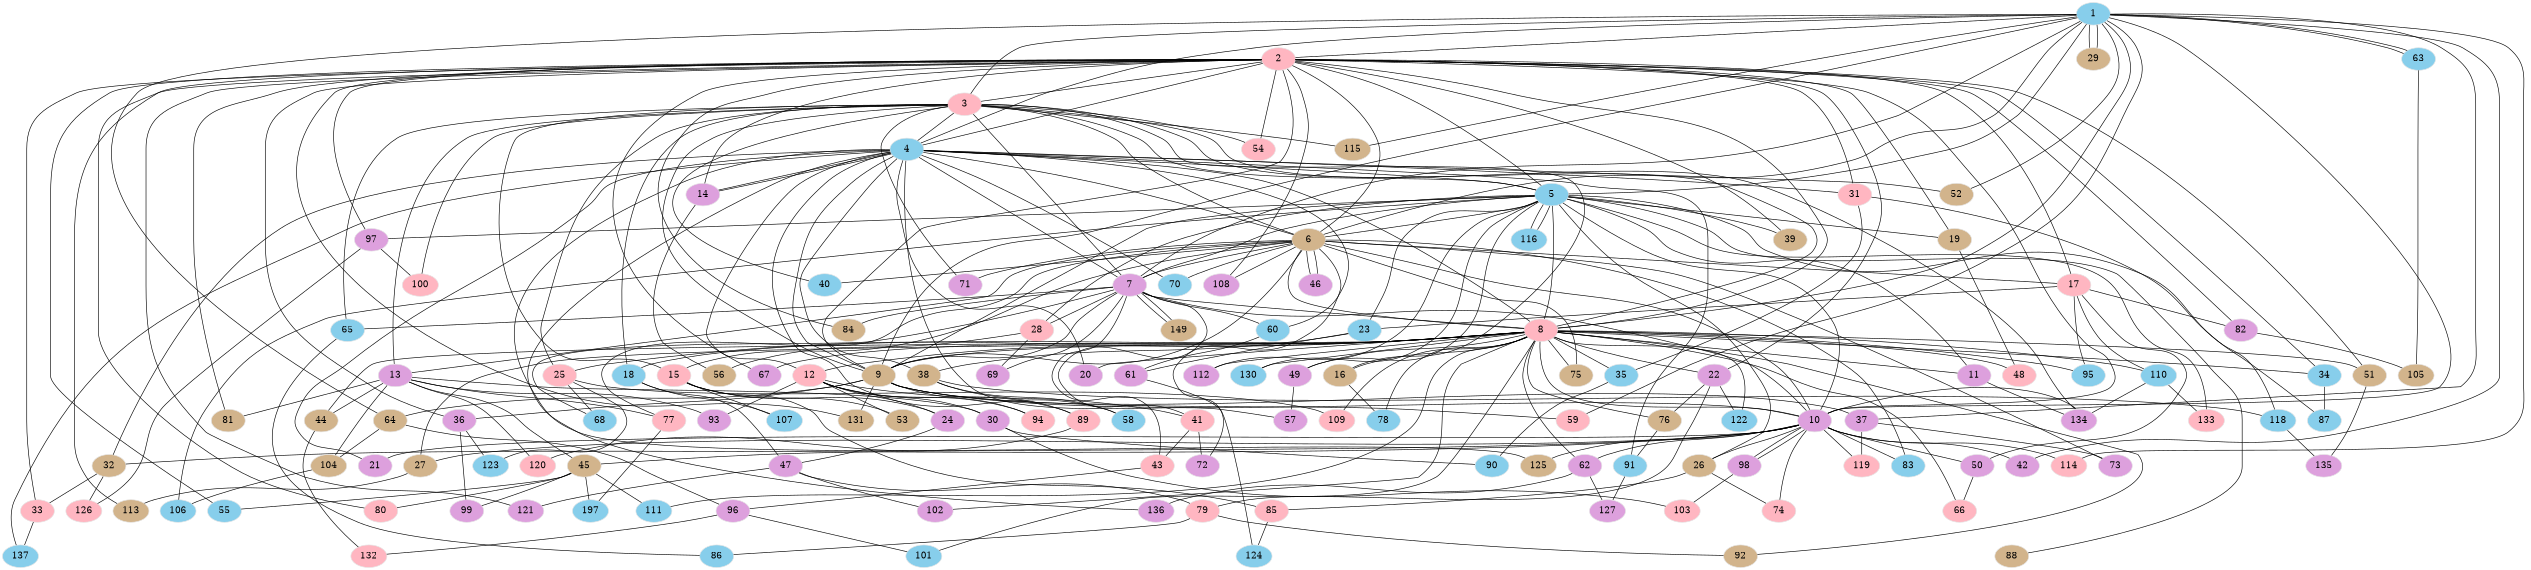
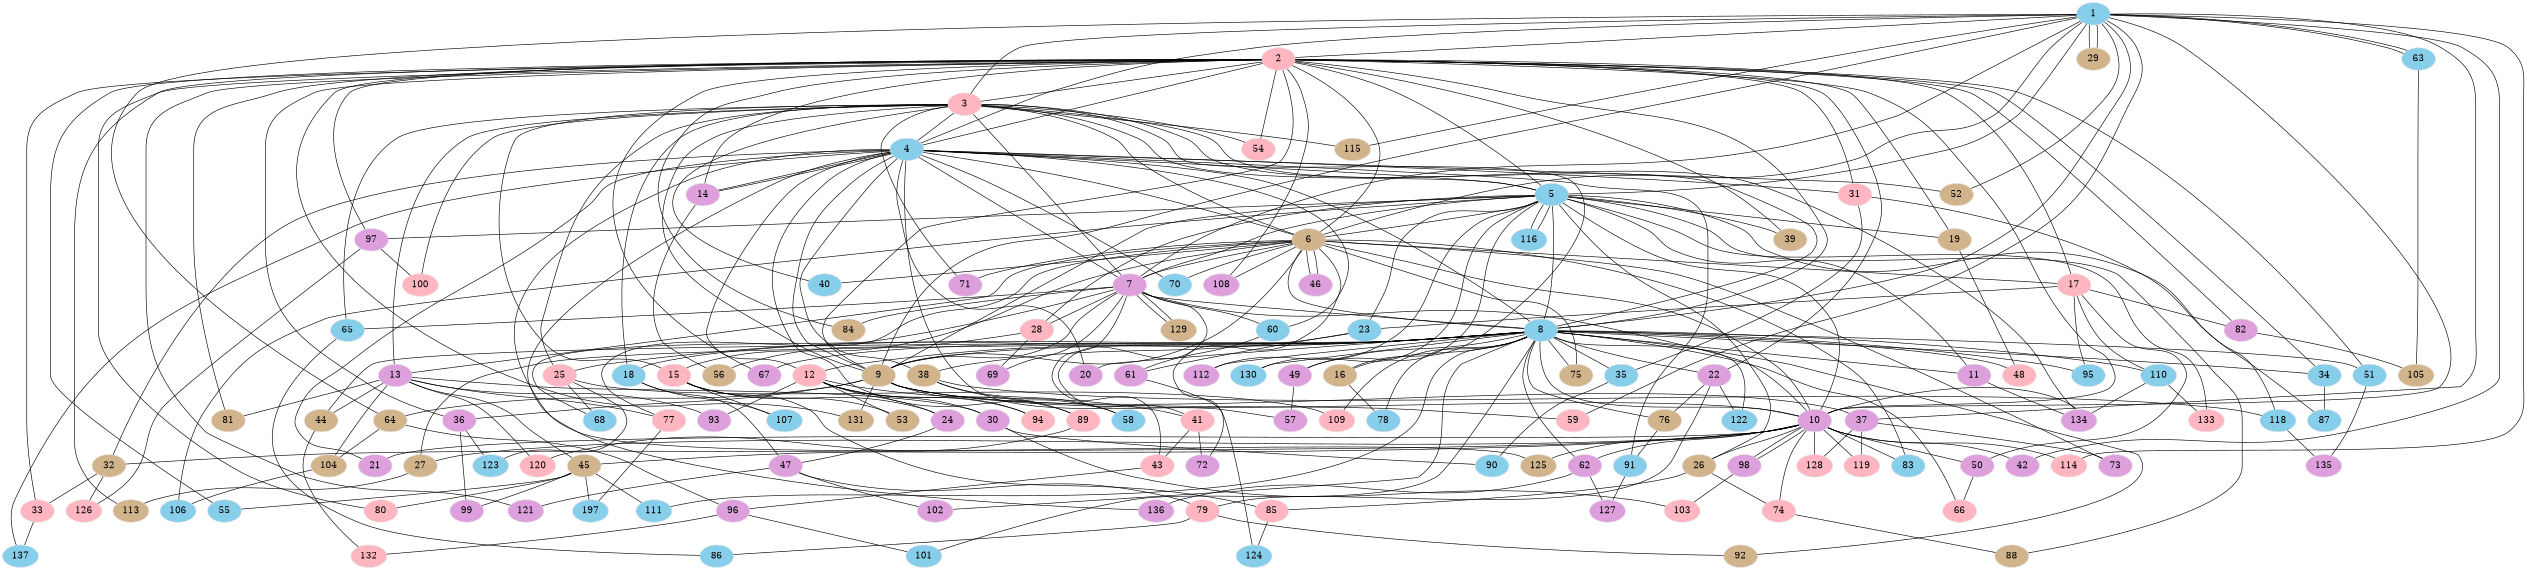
  graph {
    node [color=gray90 fillcolor=plum style=filled]
    1 [fillcolor=skyblue]
    2 [fillcolor=lightpink]
    3 [fillcolor=lightpink]
    4 [fillcolor=skyblue]
    5 [fillcolor=skyblue]
    6 [fillcolor=tan]
    7
-   8 [fillcolor=lightpink]
+   8 [fillcolor=skyblue]
    9 [fillcolor=tan]
    10
    29 [fillcolor=tan]
    37
    42
    52 [fillcolor=tan]
    59 [fillcolor=lightpink]
    63 [fillcolor=skyblue]
    64 [fillcolor=tan]
    114 [fillcolor=lightpink]
    115 [fillcolor=tan]
    17 [fillcolor=lightpink]
    19 [fillcolor=tan]
    22
    31 [fillcolor=lightpink]
    33 [fillcolor=lightpink]
    34 [fillcolor=skyblue]
    36
    39 [fillcolor=tan]
-   51 [fillcolor=tan]
+   51 [fillcolor=skyblue]
    54 [fillcolor=lightpink]
    55 [fillcolor=skyblue]
    67
    80 [fillcolor=lightpink]
    81 [fillcolor=tan]
    82
    84 [fillcolor=tan]
    97
    108
    113 [fillcolor=tan]
    121
    131 [fillcolor=tan]
    14
    13
    15 [fillcolor=lightpink]
    16 [fillcolor=tan]
    18 [fillcolor=skyblue]
    25 [fillcolor=lightpink]
    40 [fillcolor=skyblue]
    65 [fillcolor=skyblue]
    71
    100 [fillcolor=lightpink]
    12 [fillcolor=lightpink]
    20
    21
    32 [fillcolor=tan]
    38 [fillcolor=tan]
    57
    58 [fillcolor=skyblue]
    60 [fillcolor=skyblue]
    70 [fillcolor=skyblue]
    91 [fillcolor=skyblue]
    125 [fillcolor=tan]
    136
    137 [fillcolor=skyblue]
    11
    23 [fillcolor=skyblue]
    26 [fillcolor=tan]
    28 [fillcolor=lightpink]
    49
    87 [fillcolor=skyblue]
    88 [fillcolor=tan]
    106 [fillcolor=skyblue]
    112
    116 [fillcolor=skyblue]
    130 [fillcolor=skyblue]
    133 [fillcolor=lightpink]
    46
    72
    73
    75 [fillcolor=tan]
    77 [fillcolor=lightpink]
    83 [fillcolor=skyblue]
    41 [fillcolor=lightpink]
    43 [fillcolor=lightpink]
    68 [fillcolor=skyblue]
    69
-   129 [fillcolor=tan label=149]
+   129 [fillcolor=tan]
    27 [fillcolor=tan]
    35 [fillcolor=skyblue]
    44 [fillcolor=tan]
    48 [fillcolor=lightpink]
    62
    66 [fillcolor=lightpink]
    76 [fillcolor=tan]
    78 [fillcolor=skyblue]
    92 [fillcolor=tan]
    95 [fillcolor=skyblue]
    101 [fillcolor=skyblue]
    102
    109 [fillcolor=lightpink]
    110 [fillcolor=skyblue]
    111 [fillcolor=skyblue]
    122 [fillcolor=skyblue]
    94 [fillcolor=lightpink]
    45 [fillcolor=tan]
    50
    74 [fillcolor=lightpink]
    98
    119 [fillcolor=lightpink]
+   128 [fillcolor=lightpink]
    105 [fillcolor=tan]
    104 [fillcolor=tan]
    96
    79 [fillcolor=lightpink]
    118 [fillcolor=skyblue]
    123 [fillcolor=skyblue]
    99
    135
    126 [fillcolor=lightpink]
    30
    93
    120 [fillcolor=lightpink]
    24
    53 [fillcolor=tan]
    85 [fillcolor=lightpink]
    107 [fillcolor=skyblue]
    47
    86 [fillcolor=skyblue]
    89 [fillcolor=lightpink]
    56 [fillcolor=tan]
    61
    127
    134
    n133 [fillcolor=skyblue label=197]
    90 [fillcolor=skyblue]
    132 [fillcolor=lightpink]
    103 [fillcolor=lightpink]
    124 [fillcolor=skyblue]
    1 -- 2
    1 -- 3
    1 -- 4
    1 -- 5
    1 -- 6
    1 -- 7
    1 -- 8
    1 -- 9
    1 -- 10
    1 -- 29
    1 -- 29
    1 -- 37
    1 -- 42
    1 -- 52
    1 -- 59
    1 -- 63
    1 -- 63
    1 -- 64
    1 -- 114
    1 -- 115
    2 -- 3
    2 -- 4
    2 -- 5
    2 -- 6
    2 -- 8
    2 -- 9
    2 -- 10
    2 -- 17
    2 -- 19
    2 -- 22
    2 -- 31
    2 -- 33
    2 -- 34
    2 -- 36
    2 -- 39
    2 -- 51
    2 -- 54
    2 -- 55
    2 -- 67
    2 -- 80
    2 -- 81
    2 -- 82
    2 -- 84
    2 -- 97
    2 -- 108
    2 -- 113
    2 -- 121
    2 -- 131
    2 -- 14
    3 -- 4
    3 -- 5
    3 -- 6
    3 -- 7
    3 -- 8
    3 -- 9
    3 -- 10
    3 -- 115
    3 -- 54
    3 -- 13
    3 -- 15
    3 -- 16
    3 -- 18
    3 -- 25
    3 -- 40
    3 -- 65
    3 -- 71
    3 -- 100
    4 -- 5
    4 -- 6
    4 -- 7
    4 -- 8
    4 -- 9
    4 -- 52
    4 -- 31
    4 -- 14
    4 -- 14
    4 -- 12
    4 -- 20
    4 -- 21
    4 -- 32
    4 -- 38
    4 -- 57
    4 -- 58
    4 -- 60
    4 -- 70
    4 -- 91
    4 -- 125
    4 -- 136
    4 -- 137
    5 -- 6
    5 -- 7
    5 -- 8
    5 -- 9
    5 -- 10
    5 -- 19
    5 -- 39
    5 -- 97
    5 -- 11
    5 -- 23
    5 -- 26
    5 -- 28
    5 -- 49
    5 -- 87
    5 -- 88
    5 -- 106
    5 -- 112
    5 -- 116
    5 -- 116
    5 -- 130
    5 -- 133
    6 -- 7
    6 -- 8
    6 -- 9
    6 -- 10
    6 -- 17
    6 -- 108
    6 -- 13
    6 -- 15
    6 -- 40
    6 -- 71
    6 -- 70
    6 -- 46
    6 -- 46
    6 -- 72
    6 -- 73
    6 -- 75
    6 -- 77
    6 -- 83
    7 -- 8
    7 -- 9
    7 -- 10
    7 -- 84
    7 -- 65
    7 -- 60
    7 -- 28
    7 -- 41
    7 -- 43
    7 -- 68
    7 -- 69
    7 -- 129
    7 -- 129
    8 -- 9
    8 -- 10
    8 -- 22
    8 -- 34
    8 -- 51
    8 -- 67
    8 -- 16
    8 -- 18
    8 -- 25
    8 -- 12
    8 -- 20
    8 -- 11
    8 -- 49
    8 -- 112
    8 -- 130
    8 -- 75
    8 -- 27
    8 -- 35
    8 -- 44
    8 -- 48
    8 -- 62
    8 -- 66
    8 -- 76
    8 -- 78
    8 -- 92
    8 -- 95
    8 -- 101
    8 -- 102
    8 -- 109
    8 -- 110
    8 -- 111
    8 -- 122
    9 -- 10
    9 -- 37
    9 -- 59
    9 -- 64
    9 -- 36
    9 -- 131
    9 -- 94
    10 -- 42
    10 -- 114
    10 -- 21
    10 -- 32
    10 -- 125
    10 -- 26
    10 -- 83
    10 -- 27
    10 -- 62
    10 -- 45
    10 -- 50
    10 -- 74
    10 -- 98
    10 -- 98
    10 -- 119
+   10 -- 128
    37 -- 73
    37 -- 119
+   37 -- 128
    63 -- 105
    64 -- 104
    64 -- 96
    17 -- 82
    17 -- 23
    17 -- 95
    17 -- 110
    17 -- 50
    19 -- 48
    22 -- 76
    22 -- 122
    22 -- 79
    31 -- 35
    31 -- 118
    33 -- 137
    34 -- 87
    36 -- 123
    36 -- 99
    51 -- 135
    82 -- 105
    97 -- 100
    97 -- 126
    14 -- 56
    13 -- 81
    13 -- 77
    13 -- 44
    13 -- 45
    13 -- 104
    13 -- 30
    13 -- 93
    13 -- 120
    15 -- 24
    15 -- 53
    15 -- 85
    15 -- 107
    16 -- 78
    18 -- 107
    18 -- 47
    25 -- 68
    25 -- 109
    25 -- 123
    65 -- 86
    12 -- 41
    12 -- 94
    12 -- 30
    12 -- 93
    12 -- 24
    12 -- 53
    12 -- 89
    32 -- 33
    32 -- 126
    38 -- 58
    38 -- 118
    38 -- 89
    60 -- 61
    91 -- 127
    11 -- 134
    23 -- 38
    23 -- 61
    26 -- 74
    26 -- 85
    28 -- 69
    28 -- 56
    49 -- 57
    77 -- n133
    41 -- 72
    41 -- 43
    43 -- 96
    27 -- 113
    35 -- 90
    44 -- 132
    62 -- 136
    62 -- 127
    76 -- 91
    110 -- 133
    110 -- 134
    45 -- 55
    45 -- 80
    45 -- 111
    45 -- 99
    45 -- n133
    50 -- 66
+   74 -- 88
    98 -- 103
    104 -- 106
    96 -- 101
    96 -- 132
    79 -- 92
    79 -- 86
    118 -- 135
    30 -- 90
    30 -- 103
    24 -- 47
    85 -- 124
    47 -- 121
    47 -- 102
    47 -- 79
    89 -- 120
    61 -- 124
  }
